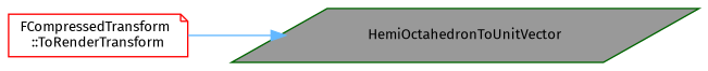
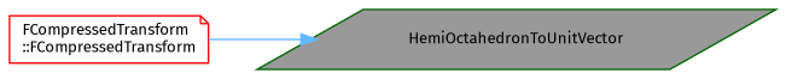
  digraph {
    rankdir=RL
    fontname="Fira Sans"
    node [fontname="Fira Sans" fontsize=10 style=filled]
    n1 [color=darkgreen fillcolor=grey60 fontcolor=black height=0.2 label=HemiOctahedronToUnitVector shape=parallelogram width=0.4]
-   n2 [color=red fillcolor=white height=0.2 label="FCompressedTransform\l::ToRenderTransform" shape=note width=0.4]
+   n2 [color=red fillcolor=white height=0.2 label="FCompressedTransform\l::FCompressedTransform" shape=note width=0.4]
    n1 -> n2 [color=steelblue1 dir=back fontname="Fira Sans" fontsize=10 labelfontname=Helvetica labelfontsize=10 style=solid]
  }
